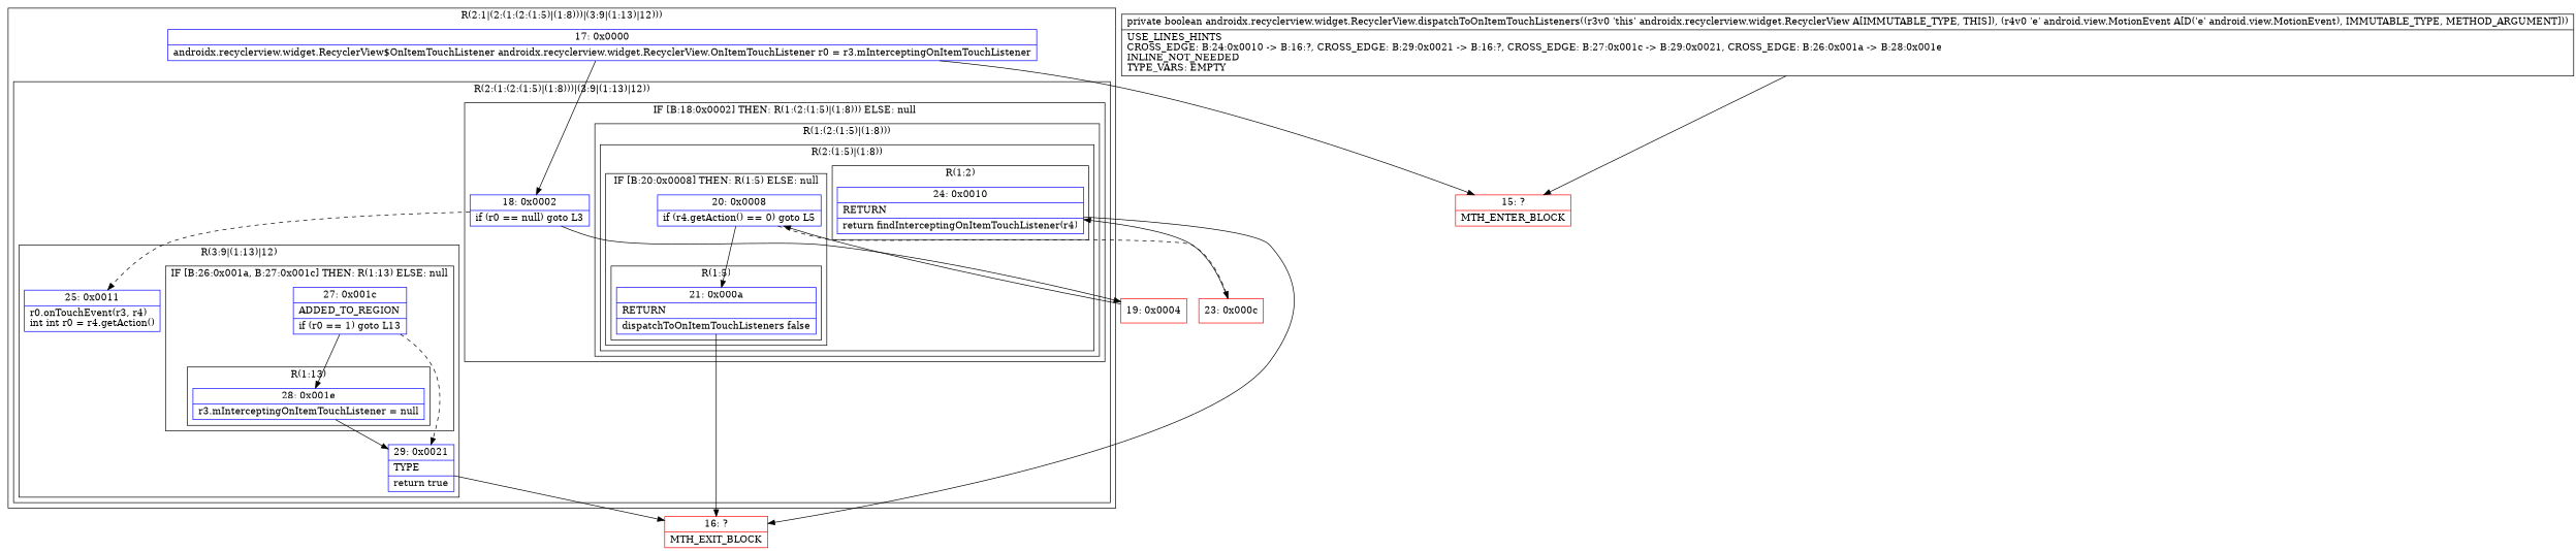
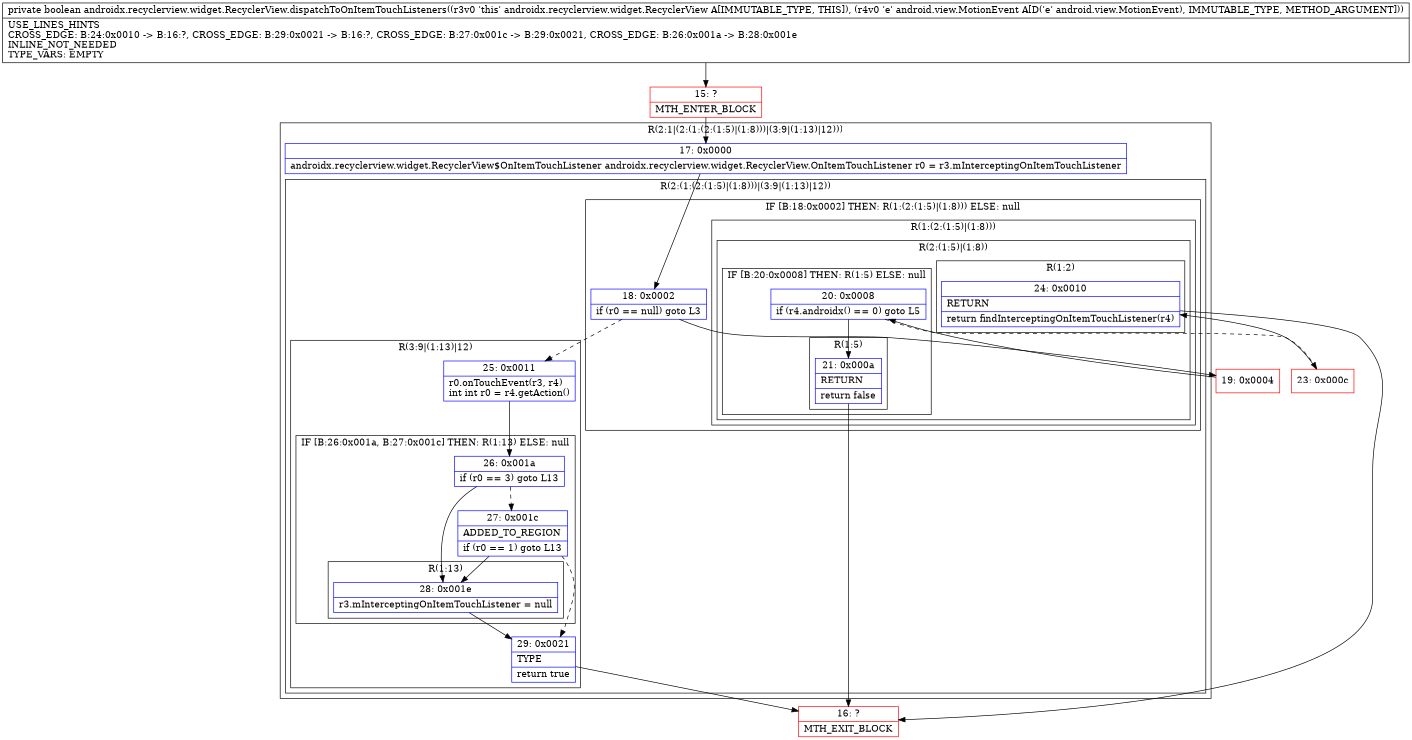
  digraph {
    node [color=blue shape=record]
-   n1 [label="{21\:\ 0x000a|RETURN\l|dispatchToOnItemTouchListeners false\l}"]
-   n2 [label="{20\:\ 0x0008|if (r4.getAction() == 0) goto L5\l}"]
+   n1 [label="{21\:\ 0x000a|RETURN\l|return false\l}"]
+   n2 [label="{20\:\ 0x0008|if (r4.androidx() == 0) goto L5\l}"]
    n3 [label="{24\:\ 0x0010|RETURN\l|return findInterceptingOnItemTouchListener(r4)\l}"]
    n4 [label="{18\:\ 0x0002|if (r0 == null) goto L3\l}"]
    n5 [label="{28\:\ 0x001e|r3.mInterceptingOnItemTouchListener = null\l}"]
+   n6 [label="{26\:\ 0x001a|if (r0 == 3) goto L13\l}"]
    n7 [label="{27\:\ 0x001c|ADDED_TO_REGION\l|if (r0 == 1) goto L13\l}"]
    n8 [label="{25\:\ 0x0011|r0.onTouchEvent(r3, r4)\lint int r0 = r4.getAction()\l}"]
    n9 [label="{29\:\ 0x0021|TYPE\l|return true\l}"]
    n10 [label="{17\:\ 0x0000|androidx.recyclerview.widget.RecyclerView$OnItemTouchListener androidx.recyclerview.widget.RecyclerView.OnItemTouchListener r0 = r3.mInterceptingOnItemTouchListener\l}"]
    n11 [color=red label="{16\:\ ?|MTH_EXIT_BLOCK\l}"]
    n12 [color=red label="{23\:\ 0x000c}"]
    n13 [color=red label="{19\:\ 0x0004}"]
    n14 [color=red label="{15\:\ ?|MTH_ENTER_BLOCK\l}"]
    n15 [label="{private boolean androidx.recyclerview.widget.RecyclerView.dispatchToOnItemTouchListeners((r3v0 'this' androidx.recyclerview.widget.RecyclerView A[IMMUTABLE_TYPE, THIS]), (r4v0 'e' android.view.MotionEvent A[D('e' android.view.MotionEvent), IMMUTABLE_TYPE, METHOD_ARGUMENT]))  | USE_LINES_HINTS\lCROSS_EDGE: B:24:0x0010 \-\> B:16:?, CROSS_EDGE: B:29:0x0021 \-\> B:16:?, CROSS_EDGE: B:27:0x001c \-\> B:29:0x0021, CROSS_EDGE: B:26:0x001a \-\> B:28:0x001e\lINLINE_NOT_NEEDED\lTYPE_VARS: EMPTY\l}" color=""]
    subgraph cluster_1 {
      label="R(2:1|(2:(1:(2:(1:5)|(1:8)))|(3:9|(1:13)|12)))"
      n10
      subgraph cluster_2 {
        label="R(2:(1:(2:(1:5)|(1:8)))|(3:9|(1:13)|12))"
        subgraph cluster_3 {
          label="IF [B:18:0x0002] THEN: R(1:(2:(1:5)|(1:8))) ELSE: null"
          n4
          subgraph cluster_4 {
            label="R(1:(2:(1:5)|(1:8)))"
            subgraph cluster_5 {
              label="R(2:(1:5)|(1:8))"
              subgraph cluster_6 {
                label="IF [B:20:0x0008] THEN: R(1:5) ELSE: null"
                n2
                subgraph cluster_7 {
                  label="R(1:5)"
                  n1
                }
              }
              subgraph cluster_8 {
                label="R(1:2)"
                n3
              }
            }
          }
        }
        subgraph cluster_9 {
          label="R(3:9|(1:13)|12)"
          n8
          n9
          subgraph cluster_10 {
            label="IF [B:26:0x001a, B:27:0x001c] THEN: R(1:13) ELSE: null"
+           n6
            n7
            subgraph cluster_11 {
              label="R(1:13)"
              n5
            }
          }
        }
      }
    }
    n1 -> n11
    n2 -> n1
    n2 -> n12 [style=dashed]
    n3 -> n11
    n4 -> n8 [style=dashed]
    n4 -> n13
    n5 -> n9
+   n6 -> n5
+   n6 -> n7 [style=dashed]
    n7 -> n5
    n7 -> n9 [style=dashed]
+   n8 -> n6
    n9 -> n11
    n10 -> n4
    n12 -> n3
    n13 -> n2
-   n10 -> n14
+   n14 -> n10
    n15 -> n14
  }
